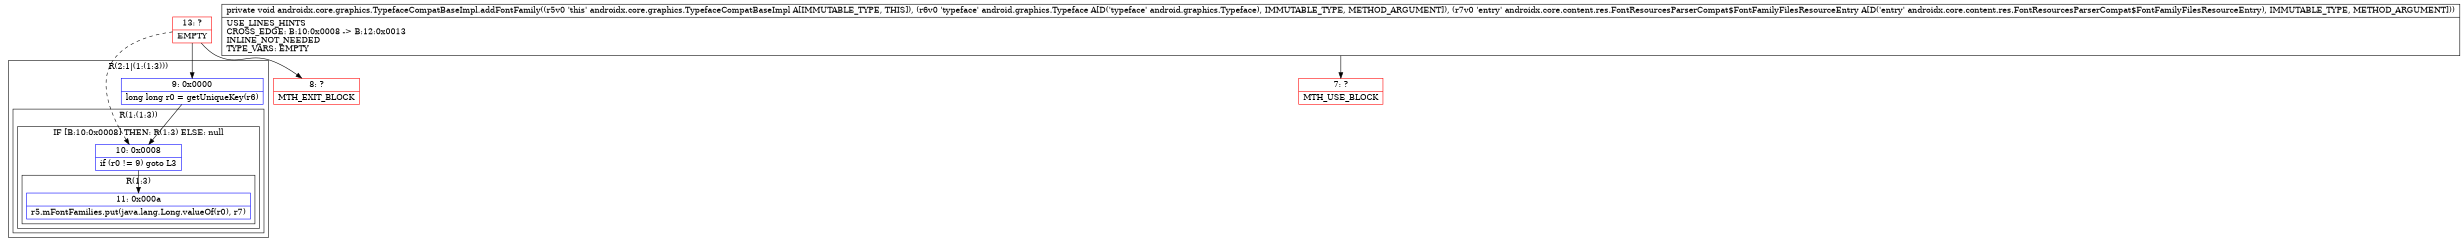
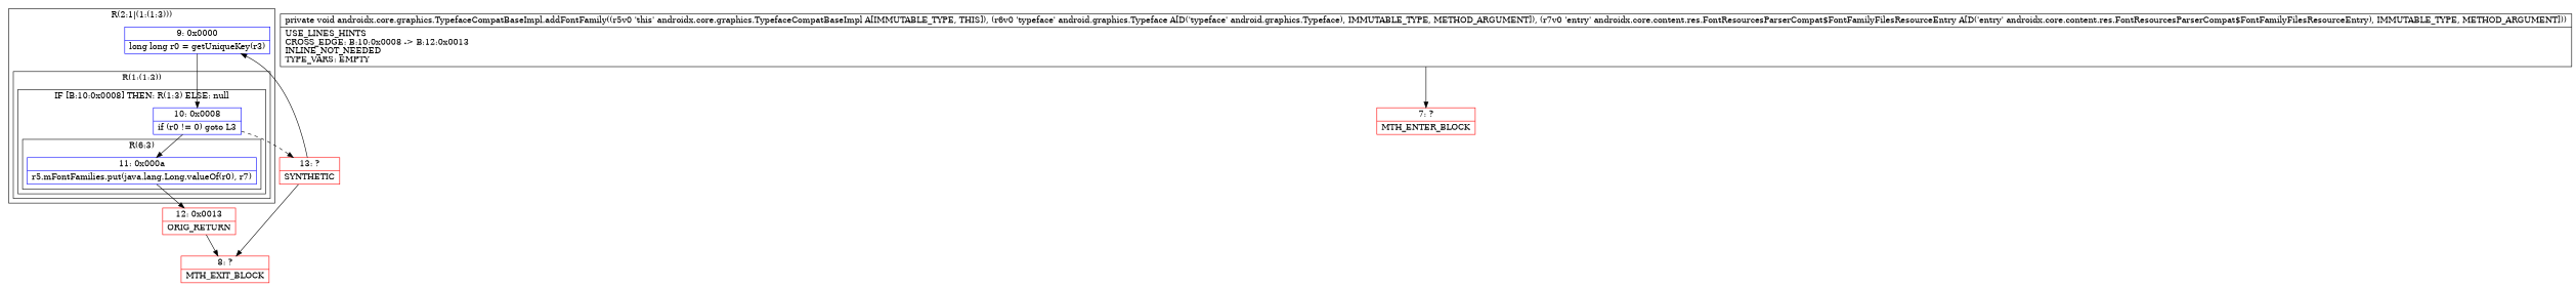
  digraph {
    node [color=red shape=record]
    n1 [color=blue label="{11\:\ 0x000a|r5.mFontFamilies.put(java.lang.Long.valueOf(r0), r7)\l}"]
-   n2 [color=blue label="{10\:\ 0x0008|if (r0 != 9) goto L3\l}"]
-   n3 [color=blue label="{9\:\ 0x0000|long long r0 = getUniqueKey(r6)\l}"]
-   n5 [label="{13\:\ ?|EMPTY\l}"]
+   n2 [color=blue label="{10\:\ 0x0008|if (r0 != 0) goto L3\l}"]
+   n3 [color=blue label="{9\:\ 0x0000|long long r0 = getUniqueKey(r3)\l}"]
+   n4 [label="{12\:\ 0x0013|ORIG_RETURN\l}"]
+   n5 [label="{13\:\ ?|SYNTHETIC\l}"]
    n6 [label="{8\:\ ?|MTH_EXIT_BLOCK\l}"]
-   n7 [label="{7\:\ ?|MTH_USE_BLOCK\l}"]
+   n7 [label="{7\:\ ?|MTH_ENTER_BLOCK\l}"]
    n8 [label="{private void androidx.core.graphics.TypefaceCompatBaseImpl.addFontFamily((r5v0 'this' androidx.core.graphics.TypefaceCompatBaseImpl A[IMMUTABLE_TYPE, THIS]), (r6v0 'typeface' android.graphics.Typeface A[D('typeface' android.graphics.Typeface), IMMUTABLE_TYPE, METHOD_ARGUMENT]), (r7v0 'entry' androidx.core.content.res.FontResourcesParserCompat$FontFamilyFilesResourceEntry A[D('entry' androidx.core.content.res.FontResourcesParserCompat$FontFamilyFilesResourceEntry), IMMUTABLE_TYPE, METHOD_ARGUMENT]))  | USE_LINES_HINTS\lCROSS_EDGE: B:10:0x0008 \-\> B:12:0x0013\lINLINE_NOT_NEEDED\lTYPE_VARS: EMPTY\l}" color=""]
    subgraph cluster_1 {
      label="R(2:1|(1:(1:3)))"
      n3
      subgraph cluster_2 {
        label="R(1:(1:3))"
        subgraph cluster_3 {
          label="IF [B:10:0x0008] THEN: R(1:3) ELSE: null"
          n2
          subgraph cluster_4 {
-           label="R(1:3)"
+           label="R(6:3)"
            n1
          }
        }
      }
    }
+   n1 -> n4
    n2 -> n1
-   n5 -> n2 [style=dashed]
+   n2 -> n5 [style=dashed]
    n3 -> n2
+   n4 -> n6
    n5 -> n3
    n5 -> n6
    n8 -> n7
  }
